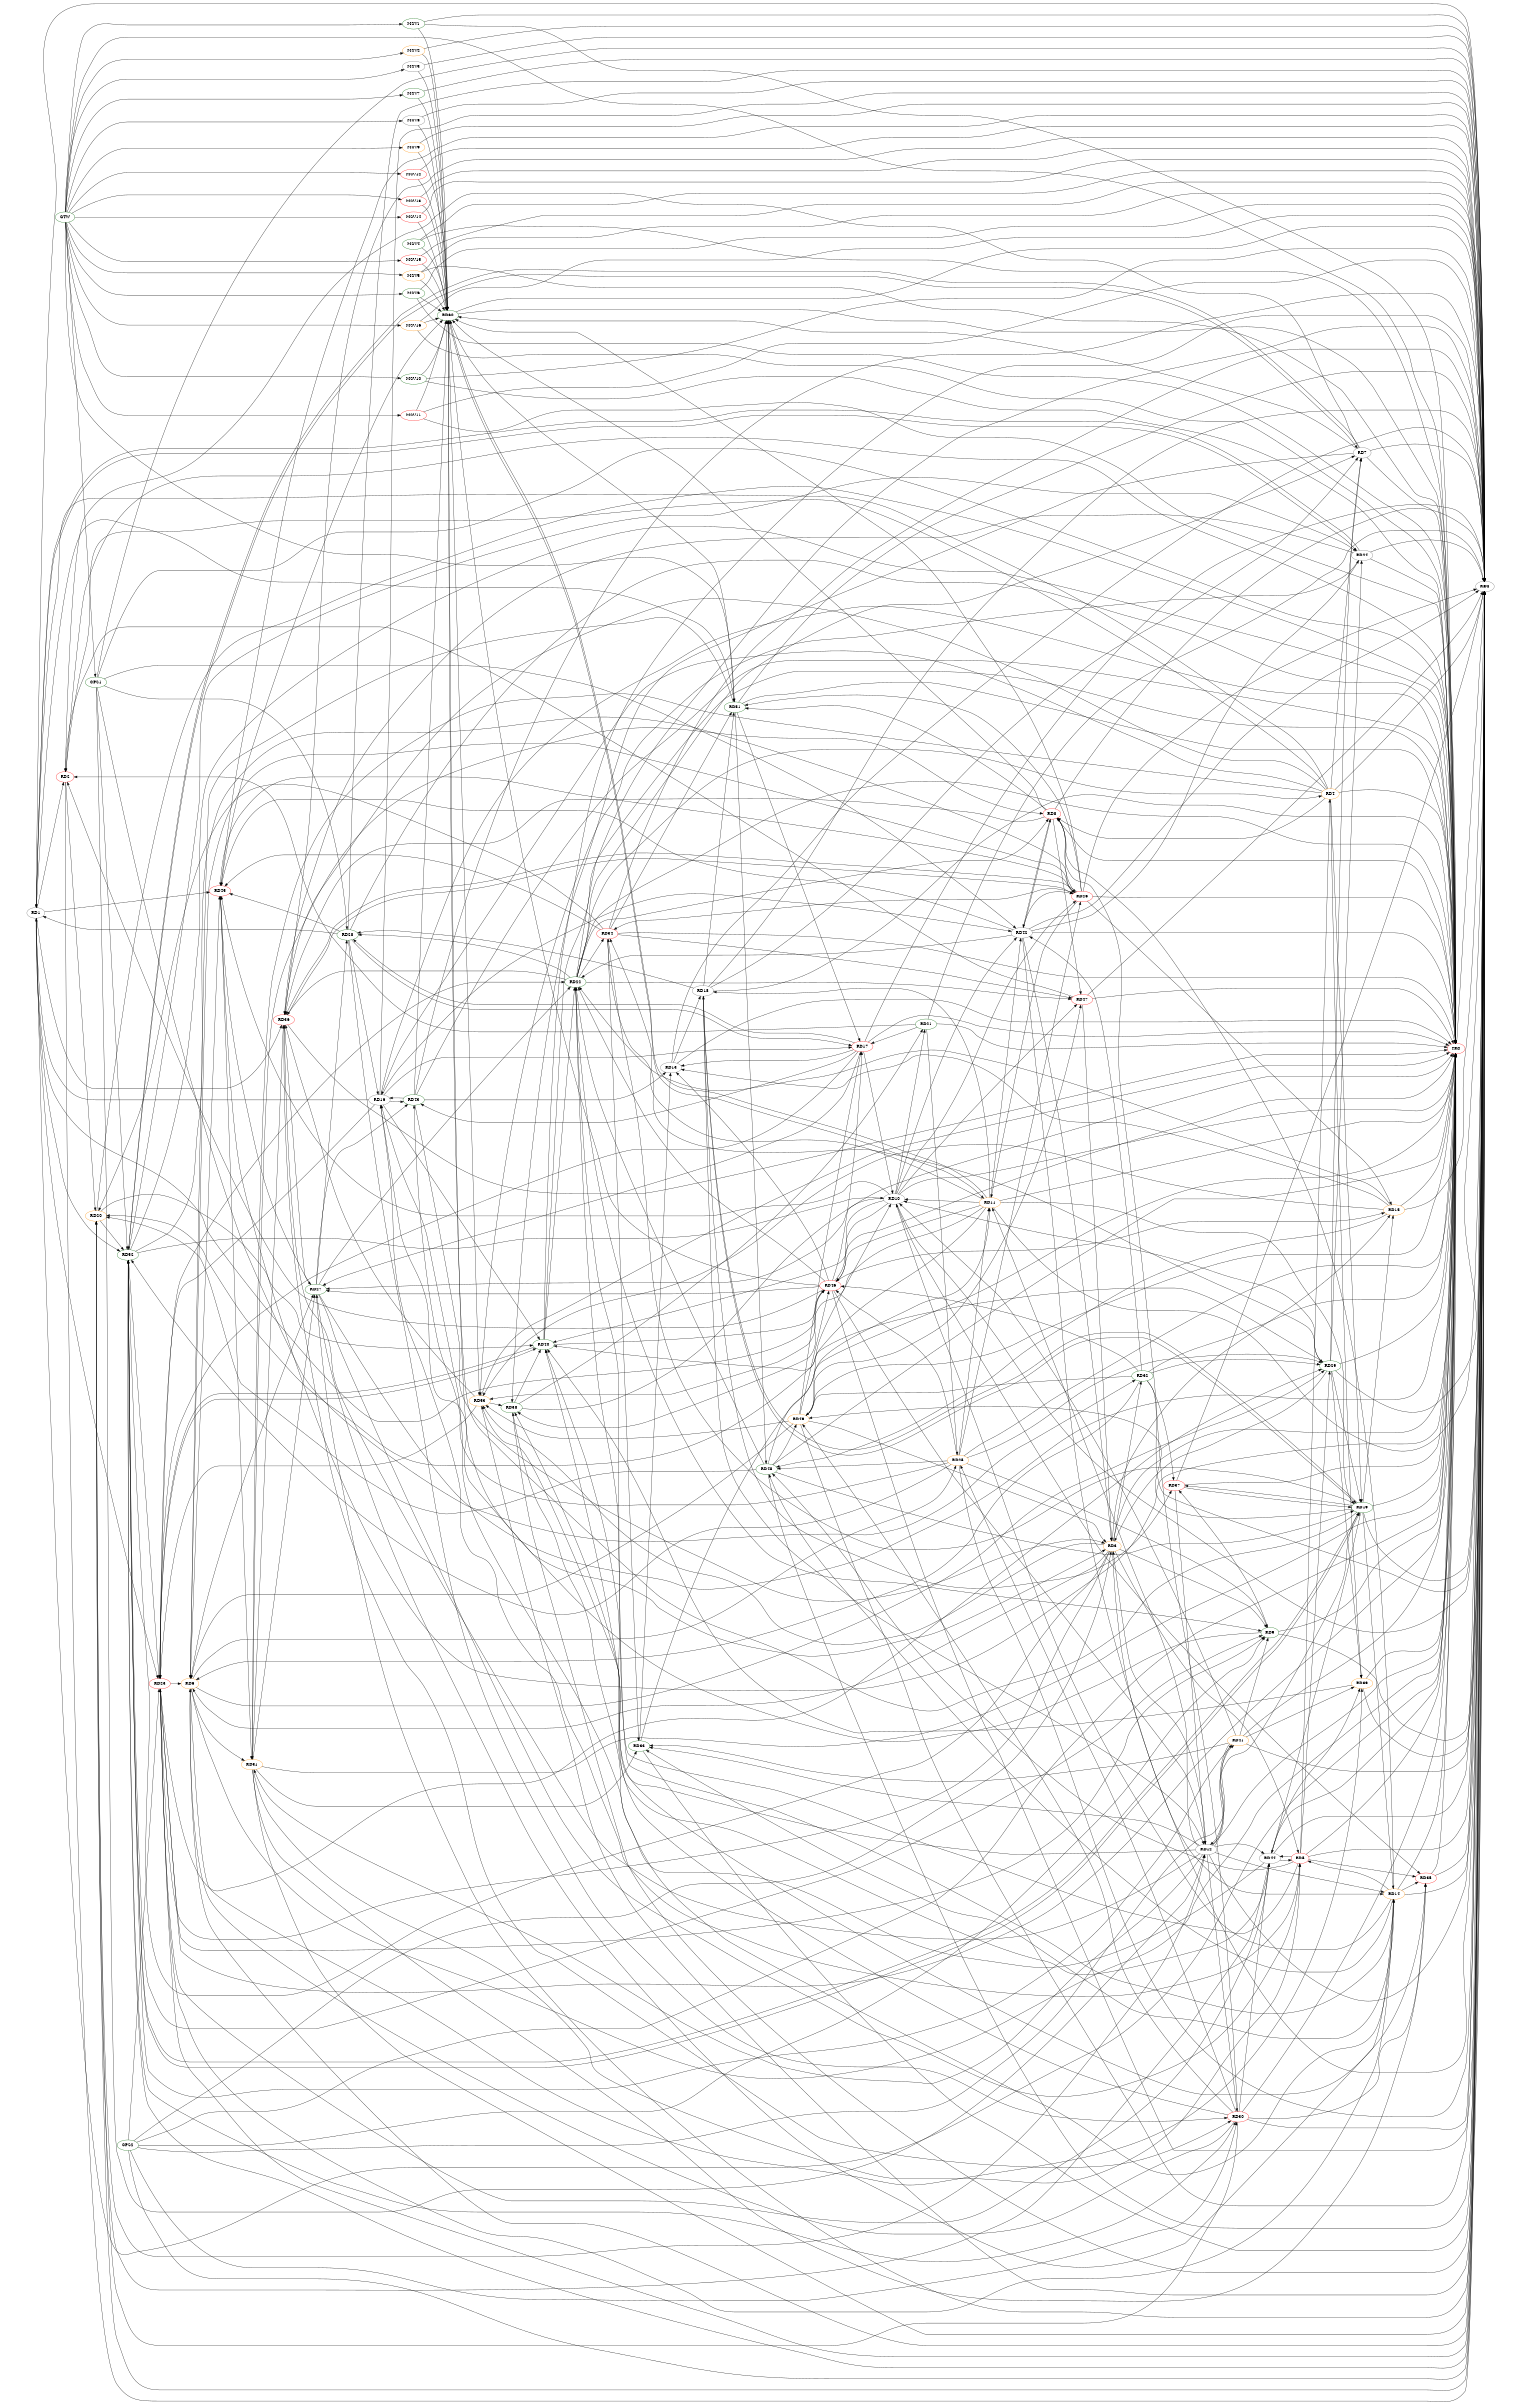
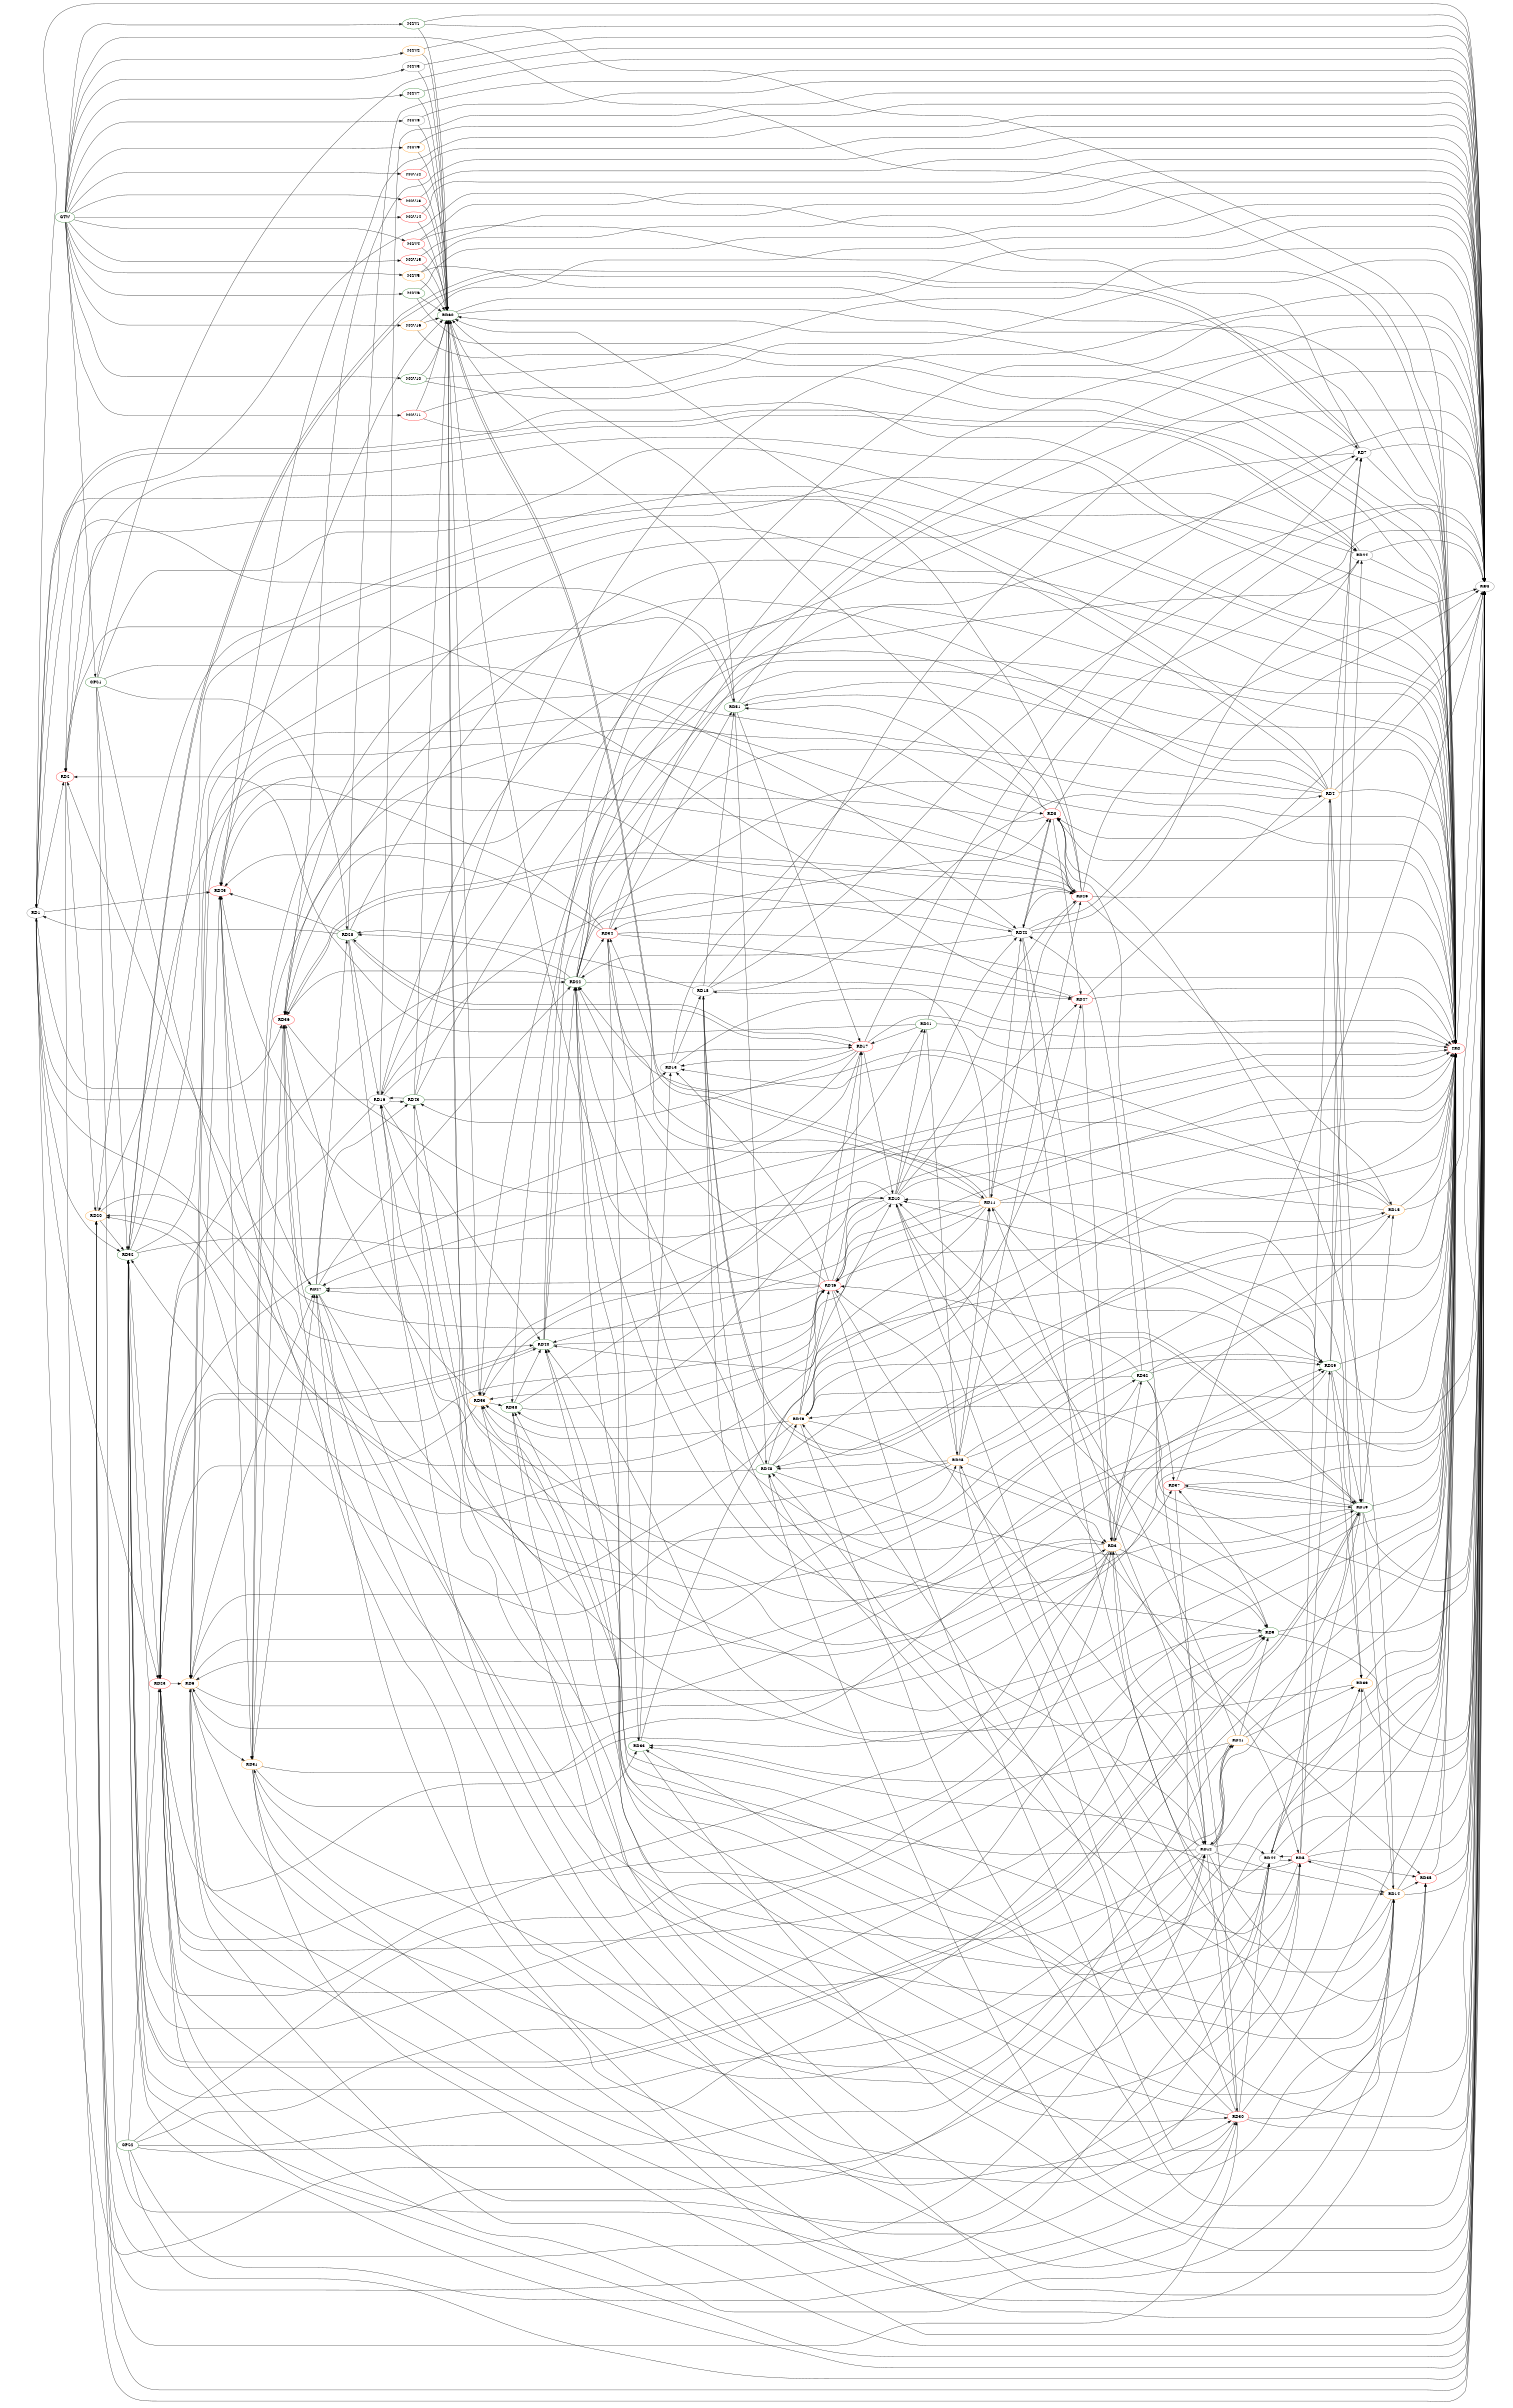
  strict digraph {
    rankdir=LR
    node [color=darkgreen]
    n1 [color=gray40 label=RD1]
    n2 [color=red label=RD2]
    n3 [color=red label=RD23]
    n4 [color=gray40 label=RD24]
    n5 [color=red label=RD36]
    n6 [color=red label=RD45]
    n7 [color=red label=RD46]
    n8 [label=RD51]
    n9 [label=RD52]
    n10 [color=gray40 label=REG]
    n11 [color=red label=TRC]
    n12 [color=darkorange label=RD20]
    n13 [color=darkorange label=RD6]
    n14 [label=RD9]
    n15 [label=RD22]
    n16 [label=RD29]
    n17 [color=gray40 label=RD44]
    n18 [label=RD40]
    n19 [color=darkorange label=RD14]
    n20 [color=darkorange label=RD53]
    n21 [label=RD27]
    n22 [color=red label=RD26]
    n23 [color=red label=RD30]
    n24 [color=darkorange label=RD31]
    n25 [label=RD60]
    n26 [color=darkorange label=RD15]
    n27 [color=gray40 label=RD12]
    n28 [color=gray40 label=RD13]
    n29 [color=red label=RD17]
    n30 [label=RD48]
    n31 [color=gray40 label=RD7]
    n32 [label=RD19]
    n33 [color=gray40 label=RD10]
    n34 [color=darkorange label=RD3]
    n35 [color=red label=RD5]
    n36 [label=RD32]
    n37 [color=darkorange label=RD4]
    n38 [color=gray40 label=RD16]
    n39 [color=red label=RD35]
    n40 [color=darkorange label=RD39]
    n41 [color=darkorange label=RD25]
    n42 [color=red label=RD37]
    n43 [color=gray40 label=RD42]
    n44 [color=darkorange label=RD49]
    n45 [label=RD38]
    n46 [color=red label=RD8]
    n47 [color=red label=RD47]
    n48 [label=RD43]
    n49 [color=gray40 label=RD18]
    n50 [color=red label=RD34]
    n51 [label=RD33]
    n52 [label=RD28]
    n53 [color=darkorange label=RD11]
    n54 [label=RD21]
    n55 [color=darkorange label=RD41]
    n56 [label=CPS1]
    n57 [label=CPS2]
    n58 [label=GTW]
    n59 [label=MSV1]
    n60 [color=darkorange label=MSV2]
    n61 [color=gray40 label=MSV3]
-   n62 [label=MSV4]
+   n62 [color=red label=MSV4]
    n63 [color=darkorange label=MSV5]
    n64 [label=MSV6]
    n65 [label=MSV7]
    n66 [color=gray40 label=MSV8]
    n67 [color=darkorange label=MSV9]
    n68 [label=MSV10]
    n69 [color=red label=MSV11]
    n70 [color=red label=MSV12]
    n71 [color=red label=MSV13]
    n72 [color=red label=MSV14]
    n73 [color=red label=MSV15]
    n74 [color=darkorange label=MSV16]
    n1 -> n2
    n1 -> n3
    n1 -> n4
    n1 -> n5
    n1 -> n6
    n1 -> n7
    n1 -> n8
    n1 -> n9
    n1 -> n10
    n1 -> n11
    n2 -> n10
    n2 -> n11
    n2 -> n12
    n3 -> n10
    n3 -> n11
    n3 -> n13
    n3 -> n14
    n3 -> n15
    n3 -> n16
    n3 -> n17
    n3 -> n18
    n3 -> n19
    n4 -> n1
    n4 -> n5
    n4 -> n10
    n4 -> n11
    n4 -> n20
    n5 -> n10
    n5 -> n11
    n5 -> n21
    n5 -> n22
    n5 -> n23
    n6 -> n10
    n6 -> n11
    n6 -> n24
    n6 -> n25
    n7 -> n2
    n7 -> n10
    n7 -> n11
    n7 -> n15
    n7 -> n20
    n7 -> n21
    n7 -> n25
    n7 -> n26
    n7 -> n27
    n7 -> n28
    n7 -> n29
    n8 -> n10
    n8 -> n11
    n8 -> n13
    n8 -> n25
    n8 -> n29
    n8 -> n30
    n9 -> n3
    n9 -> n4
    n9 -> n10
    n9 -> n11
    n9 -> n14
    n9 -> n22
    n9 -> n23
    n9 -> n31
    n9 -> n32
    n9 -> n33
    n11 -> n10
    n12 -> n9
    n12 -> n10
    n12 -> n11
    n12 -> n18
    n12 -> n27
    n13 -> n6
    n13 -> n10
    n13 -> n11
    n13 -> n16
    n13 -> n21
    n13 -> n24
    n13 -> n40
    n13 -> n41
    n14 -> n10
    n14 -> n11
    n14 -> n25
    n14 -> n42
    n15 -> n5
    n15 -> n10
    n15 -> n11
    n15 -> n14
    n15 -> n19
    n15 -> n31
    n15 -> n37
    n15 -> n46
    n15 -> n47
    n15 -> n50
    n15 -> n52
    n16 -> n4
    n16 -> n10
    n16 -> n11
    n16 -> n18
    n16 -> n31
    n16 -> n32
    n16 -> n33
    n16 -> n34
    n16 -> n40
    n17 -> n10
    n17 -> n11
    n17 -> n12
    n17 -> n35
    n17 -> n40
    n17 -> n45
    n17 -> n48
    n18 -> n3
    n18 -> n7
    n18 -> n10
    n18 -> n11
    n18 -> n15
    n19 -> n10
    n19 -> n11
    n19 -> n21
    n19 -> n30
    n19 -> n33
    n19 -> n35
    n19 -> n39
    n19 -> n45
    n19 -> n46
    n19 -> n51
    n20 -> n3
    n20 -> n5
    n20 -> n10
    n20 -> n11
    n20 -> n45
    n21 -> n6
    n21 -> n10
    n21 -> n11
    n21 -> n15
    n21 -> n35
    n21 -> n48
    n21 -> n52
    n22 -> n5
    n22 -> n6
    n22 -> n8
    n22 -> n10
    n22 -> n11
    n22 -> n13
    n22 -> n25
    n22 -> n26
    n22 -> n50
    n22 -> n53
    n23 -> n10
    n23 -> n11
    n23 -> n12
    n23 -> n13
    n23 -> n17
    n23 -> n18
    n23 -> n39
    n23 -> n41
    n23 -> n44
    n23 -> n46
    n24 -> n5
    n24 -> n10
    n24 -> n11
    n24 -> n21
    n24 -> n35
    n24 -> n39
    n24 -> n46
    n24 -> n51
    n25 -> n10
    n25 -> n11
    n25 -> n20
    n25 -> n53
    n26 -> n10
    n26 -> n11
    n26 -> n15
    n26 -> n20
    n26 -> n28
    n26 -> n30
    n27 -> n5
    n27 -> n10
    n27 -> n11
    n27 -> n17
    n27 -> n19
    n27 -> n20
    n27 -> n23
    n27 -> n24
    n27 -> n32
    n27 -> n34
    n27 -> n51
    n27 -> n53
    n27 -> n55
    n28 -> n10
    n28 -> n11
    n28 -> n49
    n29 -> n3
    n29 -> n10
    n29 -> n11
    n29 -> n21
    n29 -> n28
    n29 -> n33
    n29 -> n48
    n29 -> n52
    n30 -> n10
    n30 -> n11
    n30 -> n12
    n30 -> n15
    n30 -> n32
    n30 -> n33
    n30 -> n44
    n31 -> n2
    n31 -> n9
    n31 -> n10
    n31 -> n11
    n31 -> n25
    n31 -> n45
    n32 -> n9
    n32 -> n10
    n32 -> n11
    n32 -> n17
    n32 -> n19
    n32 -> n25
    n32 -> n26
    n32 -> n42
    n32 -> n44
    n32 -> n49
    n32 -> n50
    n33 -> n6
    n33 -> n7
    n33 -> n10
    n33 -> n11
    n33 -> n18
    n33 -> n21
    n33 -> n22
    n33 -> n39
    n33 -> n43
    n33 -> n47
    n33 -> n54
    n34 -> n3
    n34 -> n9
    n34 -> n10
    n34 -> n11
    n34 -> n13
    n34 -> n14
    n34 -> n20
    n34 -> n26
    n34 -> n35
    n34 -> n36
    n35 -> n10
    n35 -> n11
    n35 -> n15
    n35 -> n16
    n35 -> n17
    n35 -> n30
    n35 -> n37
    n35 -> n38
    n35 -> n39
    n36 -> n7
    n36 -> n10
    n36 -> n11
    n36 -> n13
    n36 -> n16
    n36 -> n42
    n36 -> n43
    n36 -> n44
    n37 -> n1
    n37 -> n2
    n37 -> n5
    n37 -> n10
    n37 -> n11
    n37 -> n24
    n37 -> n31
    n37 -> n32
    n37 -> n38
    n37 -> n40
    n37 -> n46
    n38 -> n1
    n38 -> n3
    n38 -> n10
    n38 -> n11
    n38 -> n18
    n38 -> n29
    n38 -> n34
    n38 -> n43
    n38 -> n48
    n39 -> n10
    n39 -> n11
    n39 -> n18
    n40 -> n10
    n40 -> n11
    n40 -> n18
    n41 -> n7
    n41 -> n9
    n41 -> n10
    n41 -> n11
    n41 -> n14
    n41 -> n16
    n41 -> n22
    n41 -> n30
    n41 -> n38
    n41 -> n53
    n42 -> n10
    n42 -> n11
    n42 -> n27
    n42 -> n32
    n43 -> n4
    n43 -> n6
    n43 -> n10
    n43 -> n11
    n43 -> n15
    n43 -> n19
    n43 -> n22
    n43 -> n34
    n43 -> n46
    n44 -> n7
    n44 -> n10
    n44 -> n11
    n44 -> n13
    n44 -> n20
    n44 -> n29
    n44 -> n34
    n44 -> n47
    n44 -> n53
    n45 -> n10
    n45 -> n11
    n45 -> n18
    n45 -> n54
    n46 -> n5
    n46 -> n8
    n46 -> n10
    n46 -> n11
    n46 -> n22
    n46 -> n25
    n46 -> n43
    n46 -> n47
    n47 -> n2
    n47 -> n10
    n47 -> n11
    n47 -> n34
    n48 -> n10
    n48 -> n11
    n48 -> n25
    n48 -> n28
    n48 -> n34
    n48 -> n38
    n49 -> n8
    n49 -> n10
    n49 -> n11
    n49 -> n27
    n49 -> n31
    n49 -> n32
    n49 -> n42
    n49 -> n52
    n50 -> n6
    n50 -> n8
    n50 -> n10
    n50 -> n11
    n50 -> n12
    n50 -> n16
    n50 -> n47
    n50 -> n51
    n51 -> n10
    n51 -> n11
    n51 -> n28
    n52 -> n1
    n52 -> n6
    n52 -> n10
    n52 -> n11
    n52 -> n23
    n52 -> n29
    n52 -> n38
    n53 -> n7
    n53 -> n10
    n53 -> n11
    n53 -> n12
    n53 -> n25
    n53 -> n32
    n53 -> n33
    n53 -> n43
    n53 -> n45
    n53 -> n49
    n53 -> n50
    n54 -> n2
    n54 -> n10
    n54 -> n11
    n54 -> n29
    n54 -> n41
    n55 -> n9
    n55 -> n10
    n55 -> n11
    n55 -> n14
    n55 -> n27
    n55 -> n33
    n55 -> n40
    n55 -> n51
    n56 -> n9
    n56 -> n10
    n56 -> n11
    n56 -> n27
    n56 -> n36
    n56 -> n43
    n56 -> n52
    n57 -> n3
    n57 -> n10
    n57 -> n11
    n57 -> n14
    n57 -> n23
    n57 -> n34
    n57 -> n55
    n58 -> n11
    n58 -> n56
    n58 -> n59
    n58 -> n60
    n58 -> n61
-   n58 -> n8
+   n58 -> n62
    n58 -> n63
    n58 -> n64
    n58 -> n65
    n58 -> n66
    n58 -> n67
    n58 -> n68
    n58 -> n69
    n58 -> n70
    n58 -> n71
    n58 -> n72
    n58 -> n73
    n58 -> n74
    n59 -> n10
    n59 -> n11
    n59 -> n25
    n60 -> n10
    n60 -> n25
    n61 -> n10
    n61 -> n25
    n62 -> n10
    n62 -> n11
    n62 -> n25
    n63 -> n10
    n63 -> n11
    n63 -> n25
    n64 -> n10
    n64 -> n11
    n64 -> n25
    n65 -> n10
    n65 -> n25
    n66 -> n10
    n66 -> n25
    n67 -> n10
    n67 -> n25
    n68 -> n10
    n68 -> n11
    n68 -> n25
    n69 -> n10
    n69 -> n11
    n69 -> n25
    n70 -> n10
    n70 -> n25
    n71 -> n10
    n71 -> n25
    n72 -> n10
    n72 -> n25
    n73 -> n10
    n73 -> n25
    n74 -> n10
    n74 -> n11
    n74 -> n25
  }
